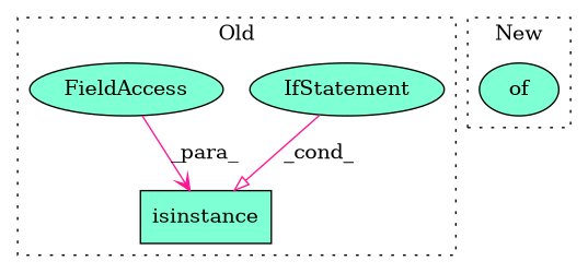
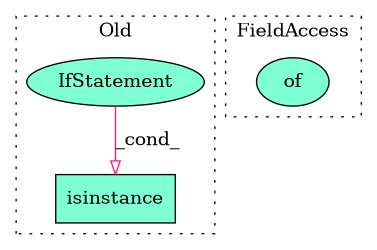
  digraph {
    node [a=32 fillcolor=aquamarine shape=ellipse style=filled]
    edge [color=deeppink]
    n1 [l="11,1" label=isinstance s="754,798" shape=box]
    n2 [a=25 l="4,2" label=IfStatement s="750,799"]
-   n3 [a=22 l=27 label=FieldAccess s=771]
    n4 [l=4 label=of s=668]
    subgraph cluster_1 {
      label=Old
      style=dotted
      n1
      n2
-     n3
    }
    subgraph cluster_2 {
-     label=New
+     label=FieldAccess
      style=dotted
      n4
    }
    n2 -> n1 [arrowhead=onormal label=_cond_]
-   n3 -> n1 [arrowhead=vee label=_para_]
  }
